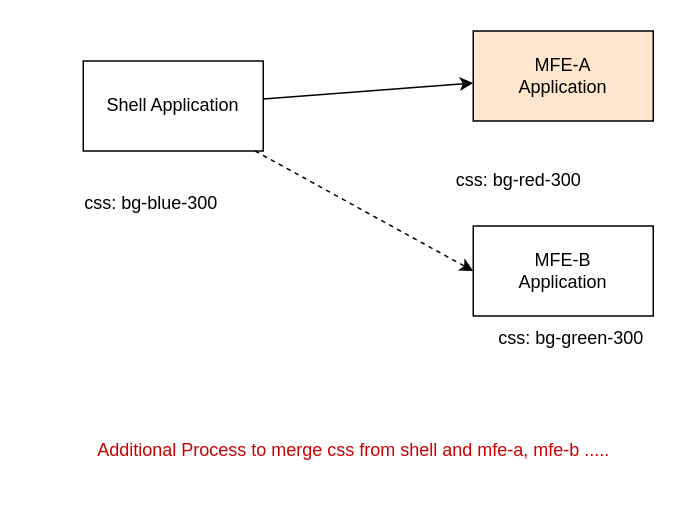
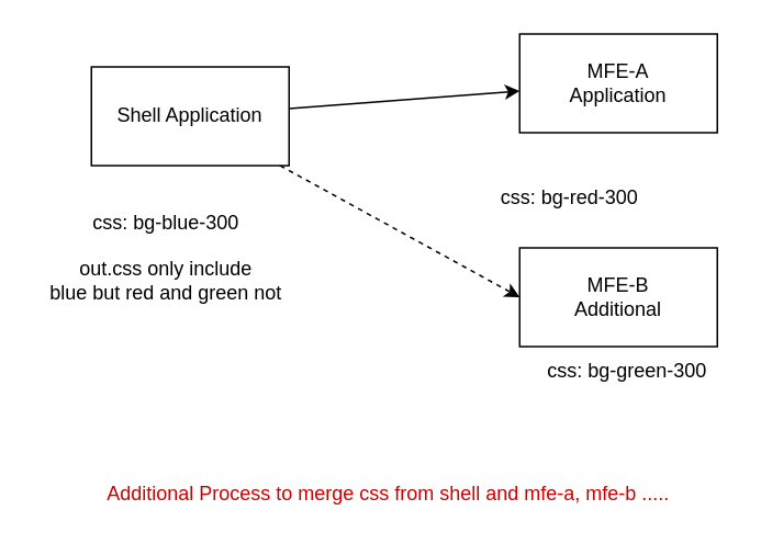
  <mxCell id="0" />
  <mxCell id="1" parent="0" />
  <mxCell id="2" style="edgeStyle=none;html=1;" edge="1" parent="1" source="4" target="5"><mxGeometry relative="1" as="geometry" /></mxCell>
  <mxCell id="3" style="edgeStyle=none;html=1;entryX=0;entryY=0.5;entryDx=0;entryDy=0;dashed=1;" edge="1" parent="1" source="4" target="6"><mxGeometry relative="1" as="geometry" /></mxCell>
  <mxCell id="4" value="Shell Application" style="rounded=0;whiteSpace=wrap;html=1;" vertex="1" parent="1"><mxGeometry x="55" y="40" width="120" height="60" as="geometry" /></mxCell>
- <mxCell id="5" value="MFE-A&lt;br&gt;Application" style="rounded=0;whiteSpace=wrap;html=1;fillColor=#ffe6cc;" vertex="1" parent="1"><mxGeometry x="315" y="20" width="120" height="60" as="geometry" /></mxCell>
- <mxCell id="6" value="MFE-B&lt;br&gt;Application" style="rounded=0;whiteSpace=wrap;html=1;" vertex="1" parent="1"><mxGeometry x="315" y="150" width="120" height="60" as="geometry" /></mxCell>
+ <mxCell id="5" value="MFE-A&lt;br&gt;Application" style="rounded=0;whiteSpace=wrap;html=1;" vertex="1" parent="1"><mxGeometry x="315" y="20" width="120" height="60" as="geometry" /></mxCell>
+ <mxCell id="6" value="MFE-B&lt;br&gt;Additional" style="rounded=0;whiteSpace=wrap;html=1;" vertex="1" parent="1"><mxGeometry x="315" y="150" width="120" height="60" as="geometry" /></mxCell>
  <mxCell id="7" value="css: bg-blue-300" style="text;html=1;align=center;verticalAlign=middle;resizable=0;points=[];autosize=1;strokeColor=none;fillColor=none;" vertex="1" parent="1"><mxGeometry x="45" y="120" width="110" height="30" as="geometry" /></mxCell>
  <mxCell id="8" value="css: bg-red-300" style="text;html=1;align=center;verticalAlign=middle;resizable=0;points=[];autosize=1;strokeColor=none;fillColor=none;" vertex="1" parent="1"><mxGeometry x="290" y="105" width="110" height="30" as="geometry" /></mxCell>
  <mxCell id="9" value="css: bg-green-300" style="text;html=1;align=center;verticalAlign=middle;resizable=0;points=[];autosize=1;strokeColor=none;fillColor=none;" vertex="1" parent="1"><mxGeometry x="320" y="210" width="120" height="30" as="geometry" /></mxCell>
+ <mxCell id="10" value="out.css only include&lt;br&gt;blue but red and green not" style="text;html=1;align=center;verticalAlign=middle;resizable=0;points=[];autosize=1;strokeColor=none;fillColor=none;" vertex="1" parent="1"><mxGeometry x="20" y="150" width="160" height="40" as="geometry" /></mxCell>
  <mxCell id="11" value="Additional Process to merge css from shell and mfe-a, mfe-b ....." style="text;html=1;align=center;verticalAlign=middle;resizable=0;points=[];autosize=1;strokeColor=none;fillColor=none;fontColor=#CC0000;" vertex="1" parent="1"><mxGeometry x="55" y="285" width="360" height="30" as="geometry" /></mxCell>
